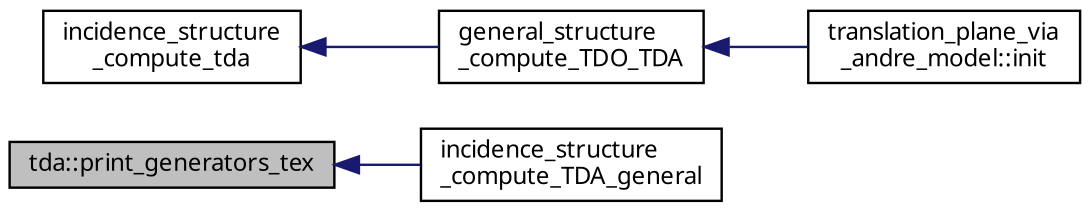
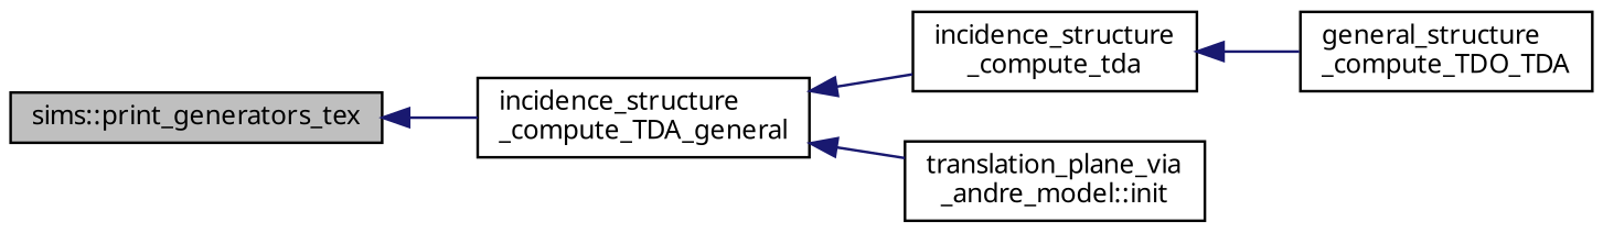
  digraph {
    fontname="Noto Sans"
    rankdir=LR
    node [color=black fillcolor=white fontname="Noto Sans" fontsize=10 shape=record style=filled]
    edge [color=midnightblue dir=back fontname="Noto Sans" fontsize=10 labelfontname=Helvetica labelfontsize=10 style=solid]
-   n1 [fillcolor=grey75 fontcolor=black height=0.2 label="tda::print_generators_tex" width=0.4]
+   n1 [fillcolor=grey75 fontcolor=black height=0.2 label="sims::print_generators_tex" width=0.4]
    n2 [height=0.2 label="incidence_structure\l_compute_TDA_general" width=0.4]
    n3 [height=0.2 label="incidence_structure\l_compute_tda" width=0.4]
    n4 [height=0.2 label="translation_plane_via\l_andre_model::init" width=0.4]
    n5 [height=0.2 label="general_structure\l_compute_TDO_TDA" width=0.4]
    n1 -> n2
-   n5 -> n4
+   n2 -> n3
+   n2 -> n4
    n3 -> n5
  }
